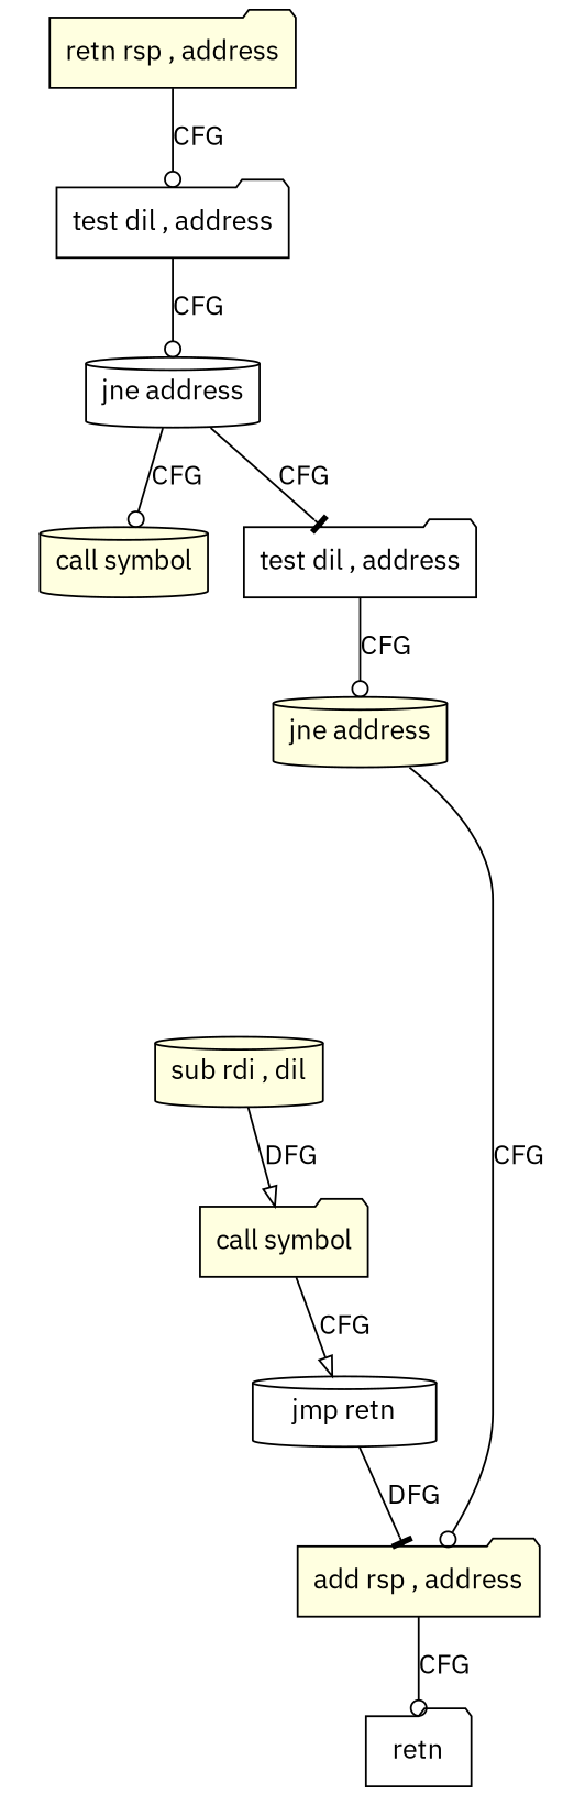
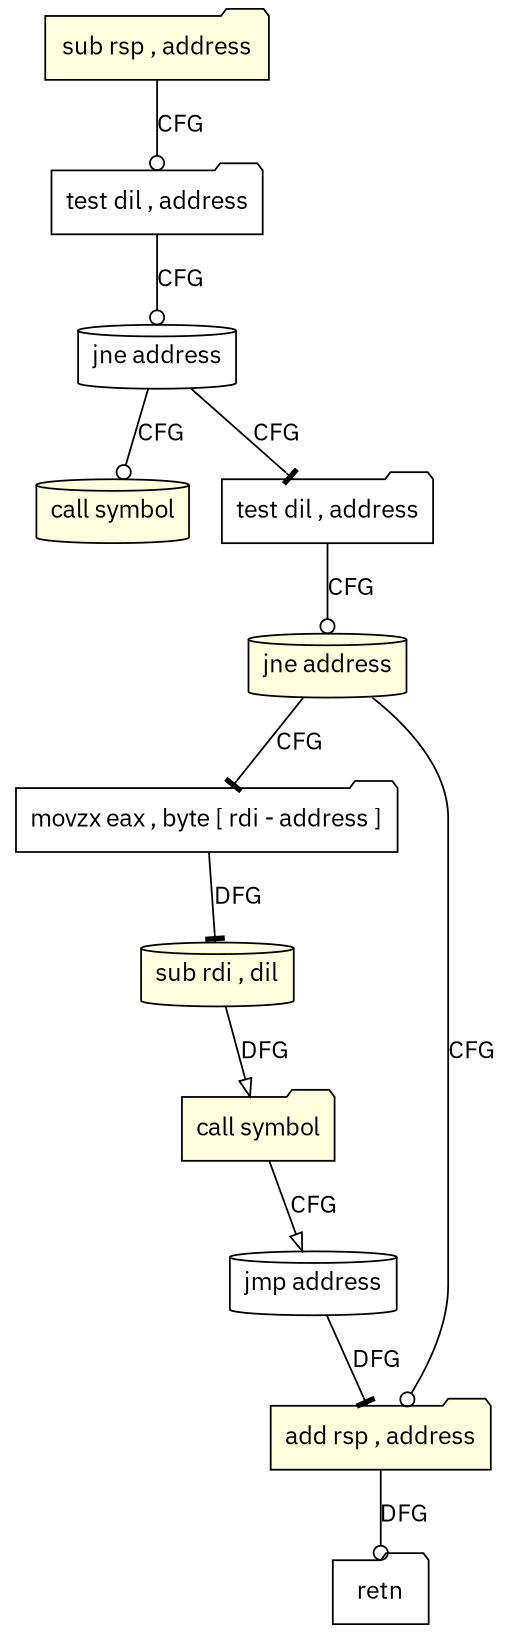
  digraph {
    fontname="IBM Plex Sans"
    node [fillcolor=lightyellow fontname="IBM Plex Sans" shape=folder style=filled]
    edge [arrowhead=odot fontname="IBM Plex Sans"]
-   n1 [label="retn rsp , address"]
+   n1 [label="sub rsp , address"]
    n2 [fillcolor=white label="test dil , address"]
    n3 [fillcolor=white label="jne address" shape=cylinder]
    n4 [label="call symbol" shape=cylinder]
    n5 [fillcolor=white label="test dil , address"]
    n6 [label="jne address" shape=cylinder]
+   n7 [fillcolor=white label="movzx eax , byte [ rdi - address ]"]
    n8 [label="add rsp , address"]
    n9 [label="sub rdi , dil" shape=cylinder]
    n10 [fillcolor=white label=retn]
    n11 [label="call symbol"]
-   n12 [fillcolor=white label="jmp retn" shape=cylinder]
+   n12 [fillcolor=white label="jmp address" shape=cylinder]
    n1 -> n2 [label=CFG]
    n2 -> n3 [label=CFG]
    n3 -> n4 [label=CFG]
    n3 -> n5 [arrowhead=tee label=CFG]
    n5 -> n6 [label=CFG]
+   n6 -> n7 [arrowhead=tee label=CFG]
    n6 -> n8 [label=CFG]
-   n8 -> n10 [label=CFG]
+   n7 -> n9 [arrowhead=tee label=DFG]
+   n8 -> n10 [label=DFG]
    n9 -> n11 [arrowhead=onormal label=DFG]
    n11 -> n12 [arrowhead=onormal label=CFG]
    n12 -> n8 [arrowhead=tee label=DFG]
  }
